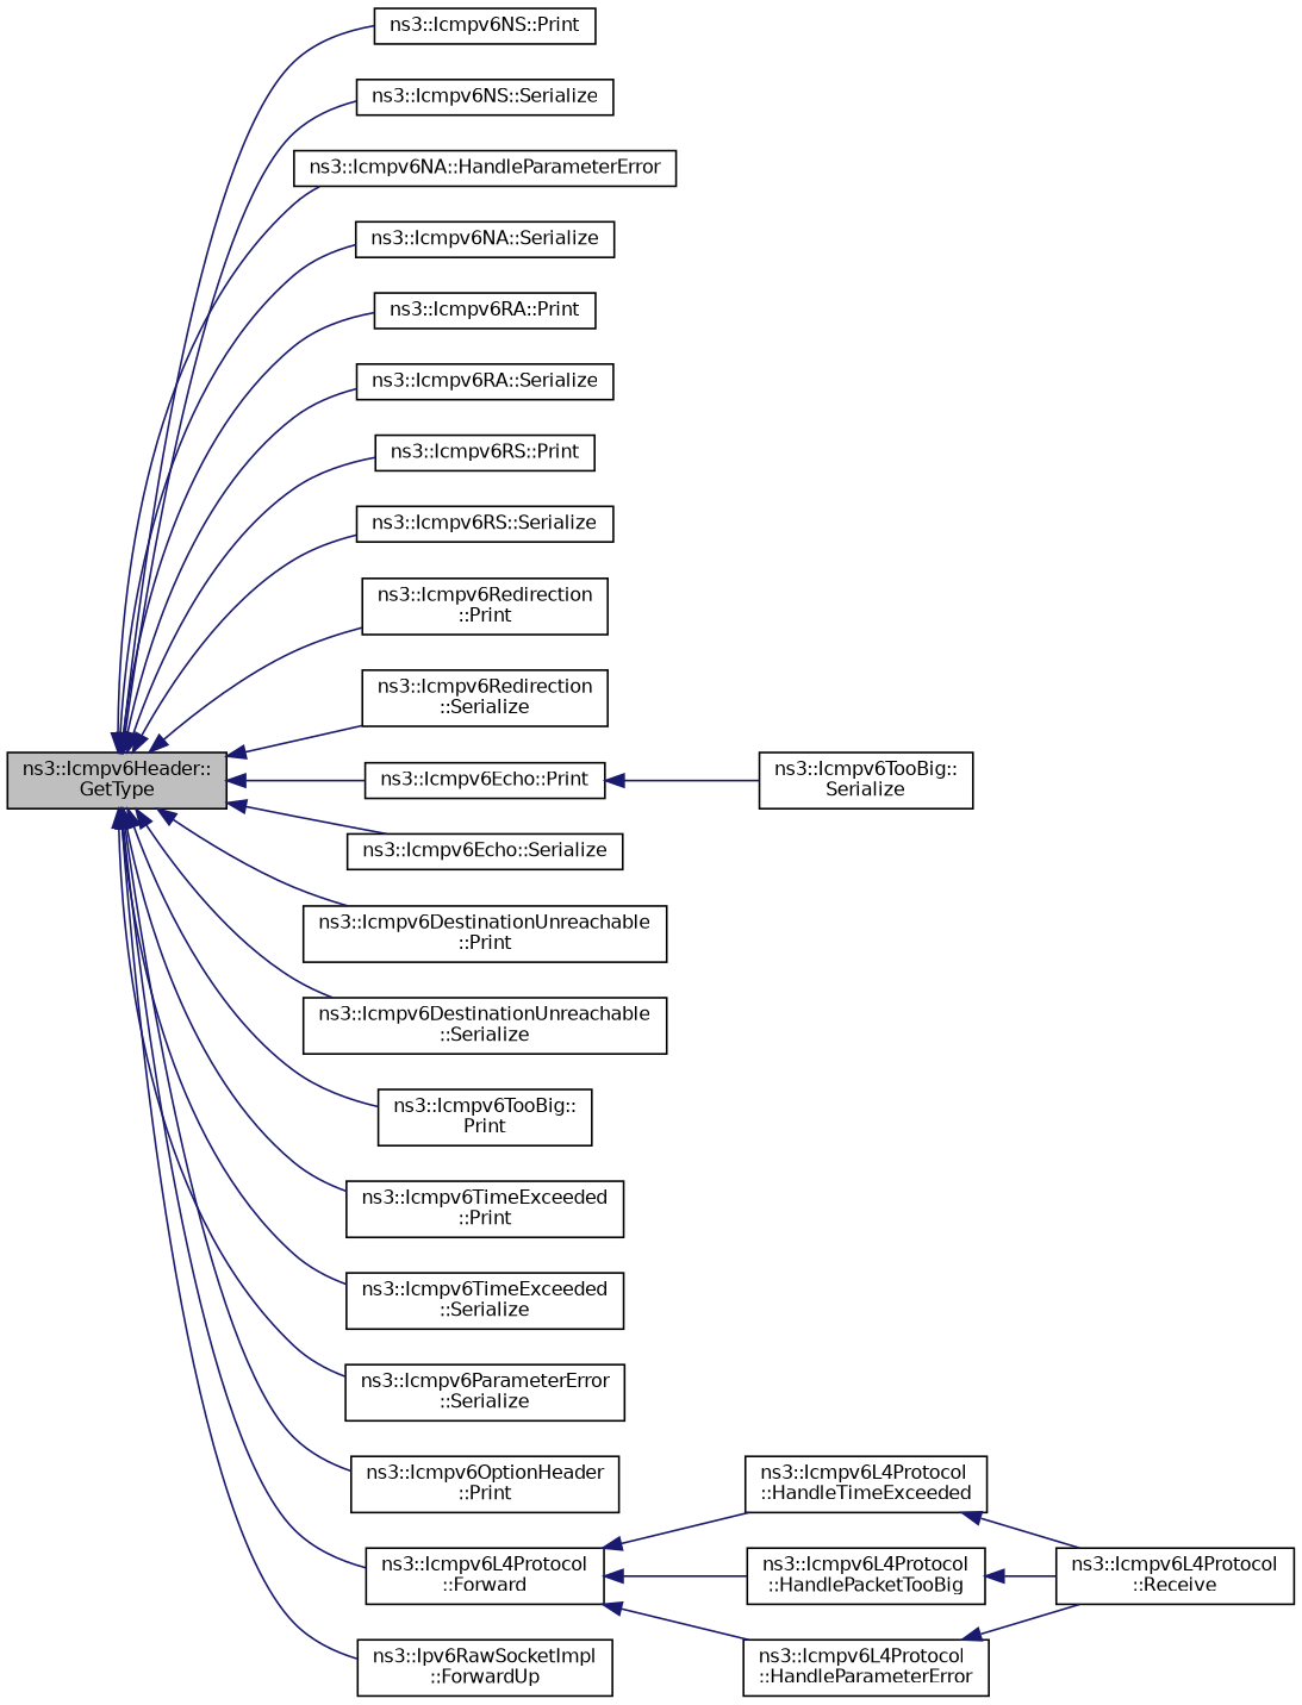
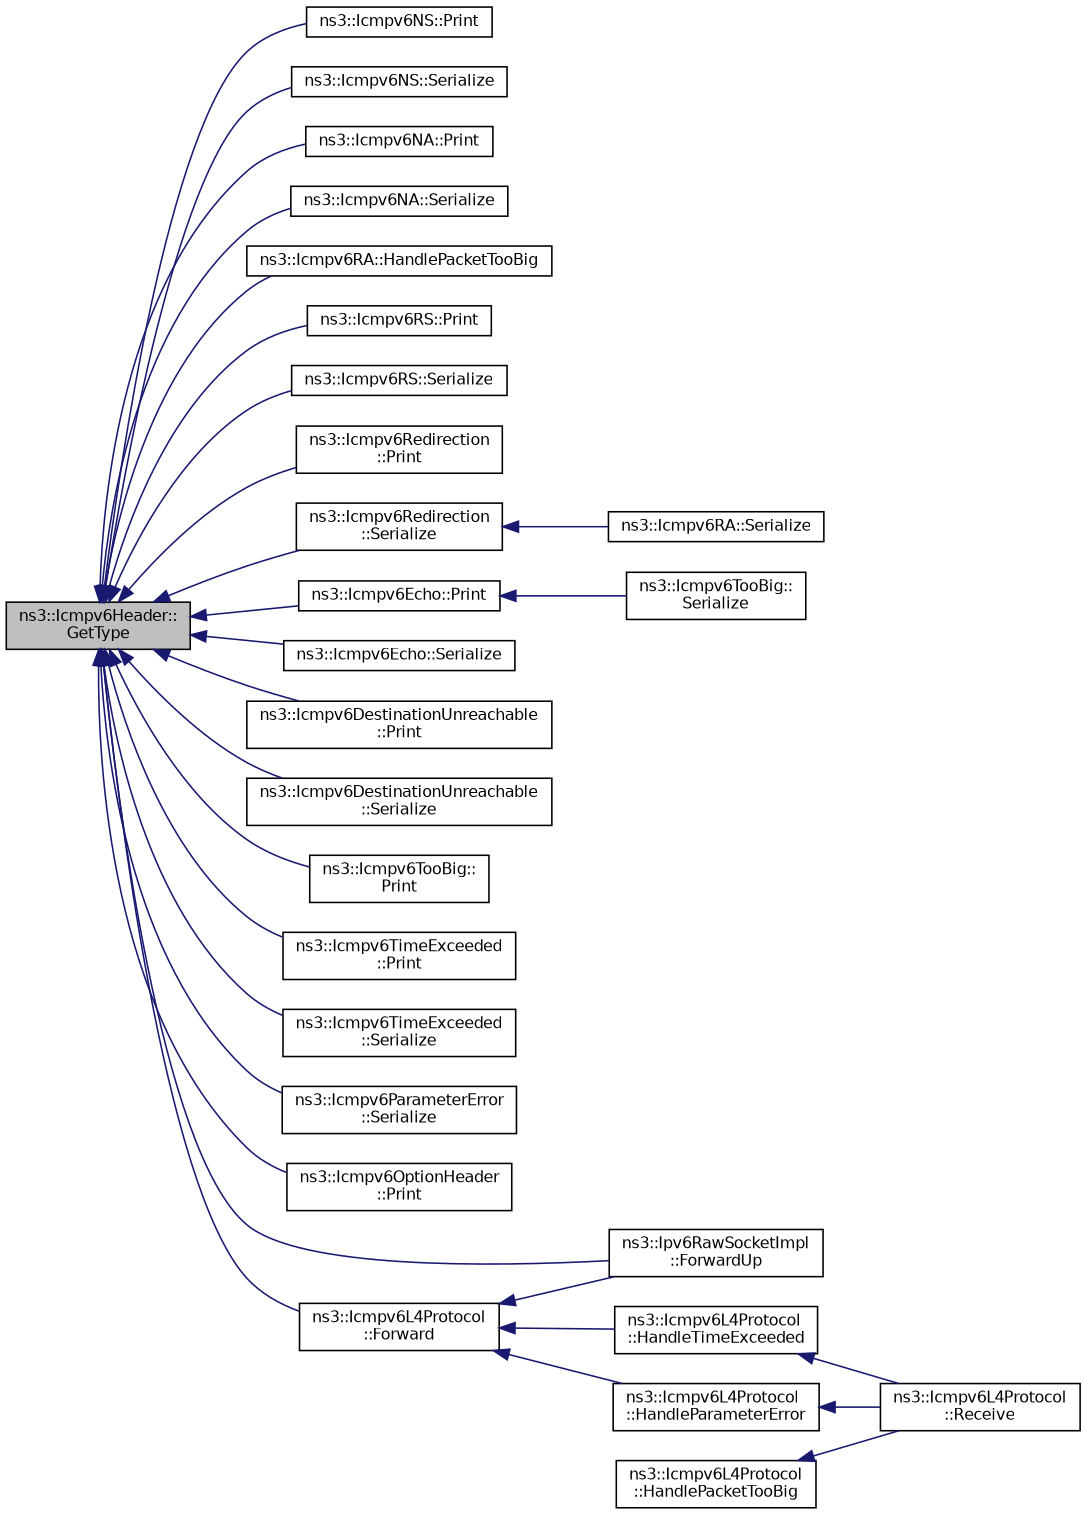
  digraph {
    rankdir=LR
    node [color=black fillcolor=white fontname=Helvetica fontsize=10 shape=record style=filled]
    edge [color=midnightblue dir=back fontname=Helvetica fontsize=10 labelfontname=Helvetica labelfontsize=10 style=solid]
    n1 [fillcolor=grey75 fontcolor=black height=0.2 label="ns3::Icmpv6Header::\lGetType" width=0.4]
    n2 [height=0.2 label="ns3::Icmpv6NS::Print" width=0.4]
    n3 [height=0.2 label="ns3::Icmpv6NS::Serialize" width=0.4]
-   n4 [height=0.2 label="ns3::Icmpv6NA::HandleParameterError" width=0.4]
+   n4 [height=0.2 label="ns3::Icmpv6NA::Print" width=0.4]
    n5 [height=0.2 label="ns3::Icmpv6NA::Serialize" width=0.4]
-   n6 [height=0.2 label="ns3::Icmpv6RA::Print" width=0.4]
+   n6 [height=0.2 label="ns3::Icmpv6RA::HandlePacketTooBig" width=0.4]
    n7 [height=0.2 label="ns3::Icmpv6RA::Serialize" width=0.4]
    n8 [height=0.2 label="ns3::Icmpv6RS::Print" width=0.4]
    n9 [height=0.2 label="ns3::Icmpv6RS::Serialize" width=0.4]
    n10 [height=0.2 label="ns3::Icmpv6Redirection\l::Print" width=0.4]
    n11 [height=0.2 label="ns3::Icmpv6Redirection\l::Serialize" width=0.4]
    n12 [height=0.2 label="ns3::Icmpv6Echo::Print" width=0.4]
    n13 [height=0.2 label="ns3::Icmpv6Echo::Serialize" width=0.4]
    n14 [height=0.2 label="ns3::Icmpv6DestinationUnreachable\l::Print" width=0.4]
    n15 [height=0.2 label="ns3::Icmpv6DestinationUnreachable\l::Serialize" width=0.4]
    n16 [height=0.2 label="ns3::Icmpv6TooBig::\lPrint" width=0.4]
    n17 [height=0.2 label="ns3::Icmpv6TimeExceeded\l::Print" width=0.4]
    n18 [height=0.2 label="ns3::Icmpv6TimeExceeded\l::Serialize" width=0.4]
    n19 [height=0.2 label="ns3::Icmpv6ParameterError\l::Serialize" width=0.4]
    n20 [height=0.2 label="ns3::Icmpv6OptionHeader\l::Print" width=0.4]
    n21 [height=0.2 label="ns3::Icmpv6L4Protocol\l::Forward" width=0.4]
    n22 [height=0.2 label="ns3::Ipv6RawSocketImpl\l::ForwardUp" width=0.4]
    n23 [height=0.2 label="ns3::Icmpv6TooBig::\lSerialize" width=0.4]
    n24 [height=0.2 label="ns3::Icmpv6L4Protocol\l::HandleTimeExceeded" width=0.4]
    n25 [height=0.2 label="ns3::Icmpv6L4Protocol\l::HandlePacketTooBig" width=0.4]
    n26 [height=0.2 label="ns3::Icmpv6L4Protocol\l::HandleParameterError" width=0.4]
    n27 [height=0.2 label="ns3::Icmpv6L4Protocol\l::Receive" width=0.4]
    n1 -> n2
    n1 -> n3
    n1 -> n4
    n1 -> n5
    n1 -> n6
-   n1 -> n7
+   n11 -> n7
    n1 -> n8
    n1 -> n9
    n1 -> n10
    n1 -> n11
    n1 -> n12
    n1 -> n13
    n1 -> n14
    n1 -> n15
    n1 -> n16
    n1 -> n17
    n1 -> n18
    n1 -> n19
    n1 -> n20
    n1 -> n21
    n1 -> n22
    n12 -> n23
    n21 -> n24
-   n21 -> n25
+   n21 -> n22
    n21 -> n26
    n24 -> n27
    n25 -> n27
    n26 -> n27
  }
